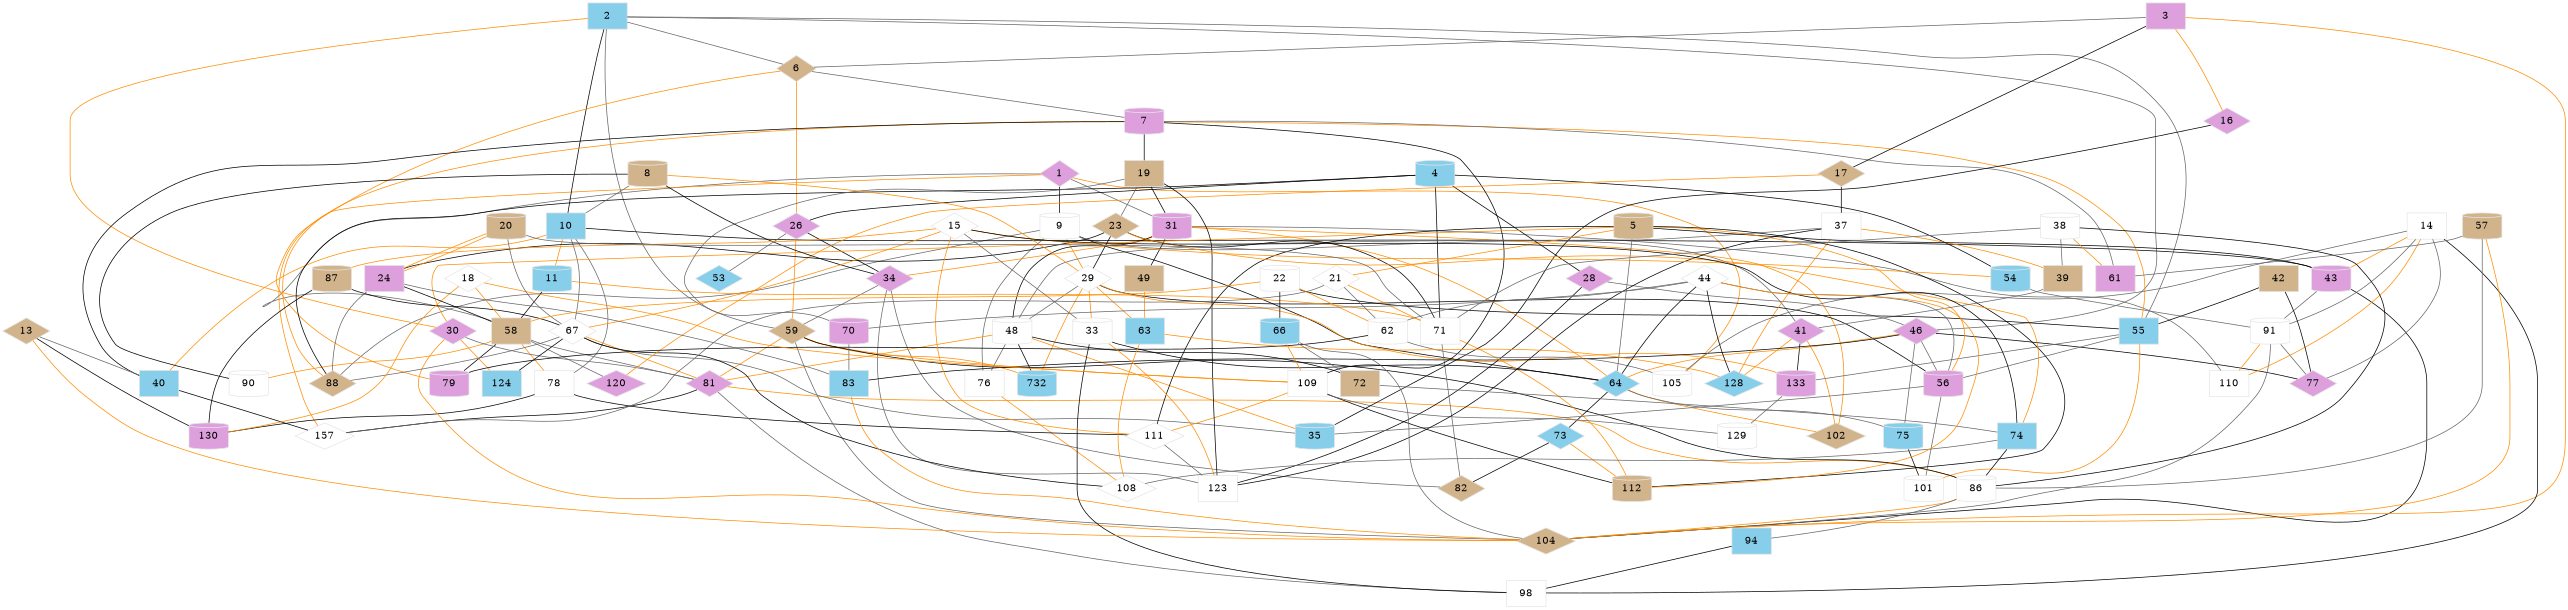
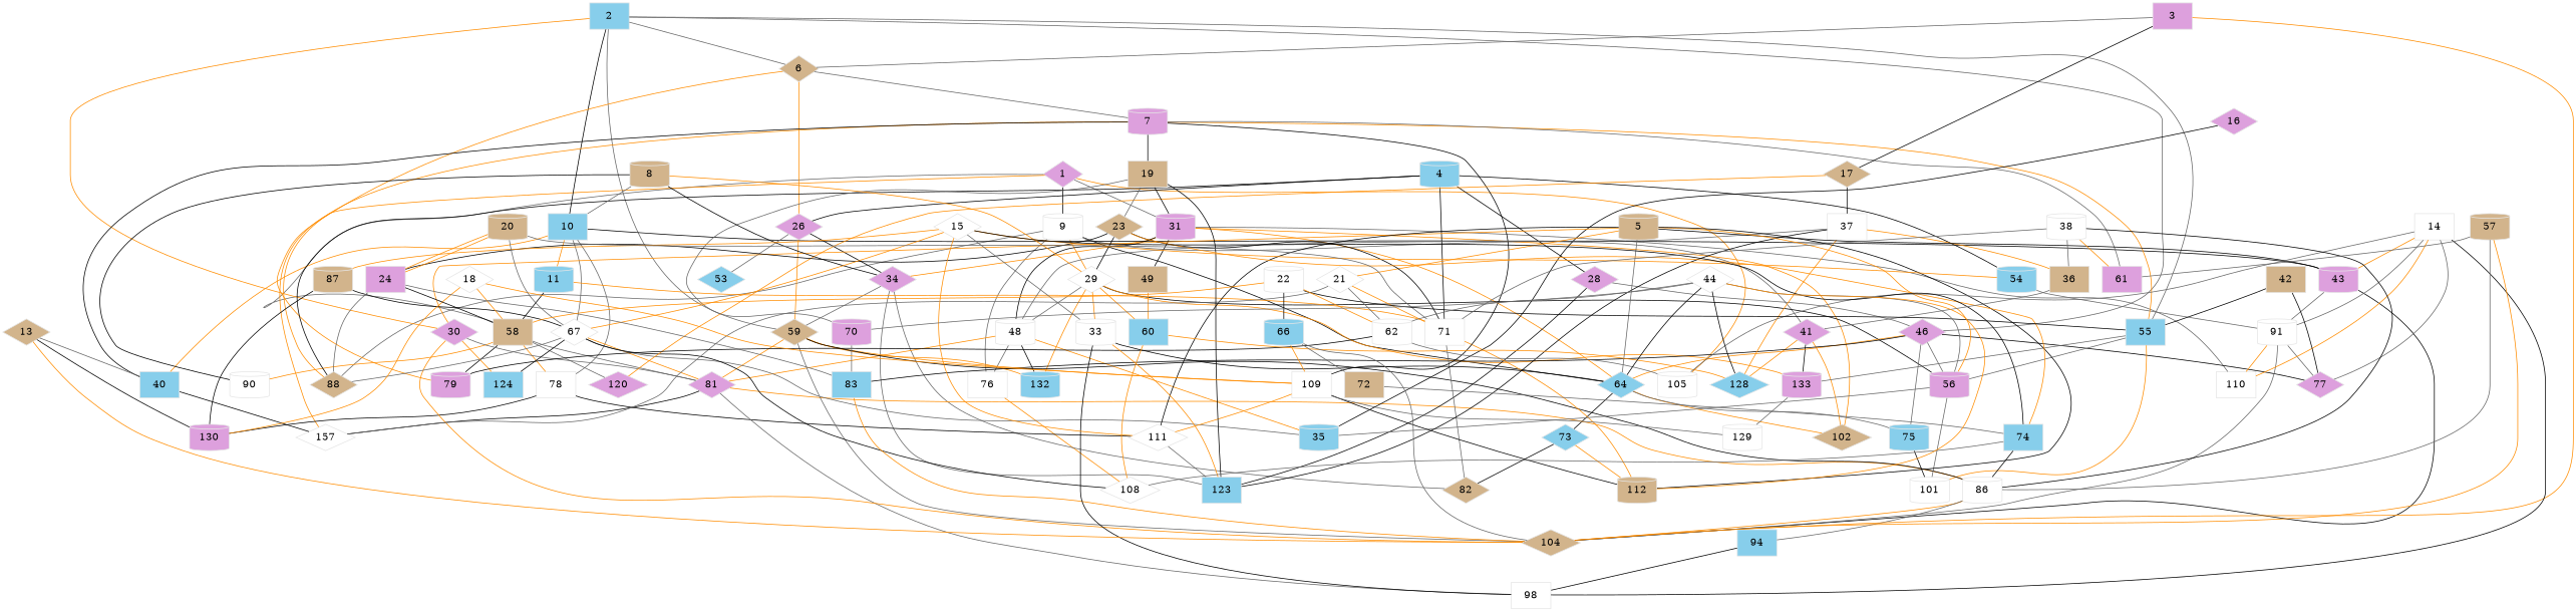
  graph {
    node [color=gray90 fillcolor=white shape=diamond style=filled]
    edge [color=gray40]
    1 [fillcolor=plum super="+25"]
    9 [shape=cylinder super="+45"]
    31 [fillcolor=plum shape=cylinder super="+100"]
    58 [fillcolor=tan shape=box super="+80"]
    105 [shape=cylinder]
    n6 [label=157]
    88 [fillcolor=tan]
    64 [fillcolor=skyblue super="+89"]
    29 [super="+93"]
    41 [fillcolor=plum super="+51"]
    76 [shape=box]
    34 [fillcolor=plum super="+50"]
    110 [shape=box]
    48 [shape=cylinder super="+118"]
    49 [fillcolor=tan shape=box]
    102 [fillcolor=tan]
    79 [fillcolor=plum shape=cylinder]
    90 [shape=cylinder]
    78 [shape=box super="+99"]
    120 [fillcolor=plum]
    81 [fillcolor=plum super="+113"]
    2 [fillcolor=skyblue shape=box super="+12"]
    6 [fillcolor=tan super="+35"]
    10 [fillcolor=skyblue shape=box super="+69"]
    30 [fillcolor=plum super="+36"]
    46 [fillcolor=plum super="+115"]
    55 [fillcolor=skyblue shape=box super="+68"]
    59 [fillcolor=tan super="+131"]
    4 [fillcolor=skyblue shape=cylinder super="+117"]
    26 [fillcolor=plum super="+92"]
    28 [fillcolor=plum]
    54 [fillcolor=skyblue shape=cylinder]
    71 [shape=box super="+97"]
    7 [fillcolor=plum shape=cylinder super="+85"]
    43 [fillcolor=plum shape=cylinder super="+127"]
    40 [fillcolor=skyblue shape=box]
    11 [fillcolor=skyblue shape=cylinder]
    67 [super="+126"]
    104 [fillcolor=tan super="+114"]
    124 [fillcolor=skyblue shape=box]
    56 [fillcolor=plum shape=cylinder super="+125"]
    77 [fillcolor=plum super="+116"]
    83 [fillcolor=skyblue shape=box]
    75 [fillcolor=skyblue shape=cylinder]
    133 [fillcolor=plum shape=cylinder]
    101 [shape=cylinder]
    109 [shape=box super="+119"]
-   132 [fillcolor=skyblue shape=cylinder label=732]
+   132 [fillcolor=skyblue shape=cylinder]
    86 [shape=cylinder super="+96"]
    3 [fillcolor=plum shape=box]
    16 [fillcolor=plum]
    17 [fillcolor=tan]
    n53 [fillcolor=skyblue label=35 shape=cylinder]
    37 [shape=box super="+52"]
    53 [fillcolor=skyblue]
-   123 [shape=box]
+   123 [fillcolor=skyblue shape=box]
    91 [shape=cylinder]
    112 [fillcolor=tan shape=cylinder]
    82 [fillcolor=tan]
    5 [fillcolor=tan shape=cylinder super="+32"]
    21 [super="+65"]
    111 [super="+121"]
    62 [shape=cylinder super="+106"]
    73 [fillcolor=skyblue]
    19 [fillcolor=tan shape=box]
    61 [fillcolor=plum shape=box]
    23 [fillcolor=tan super="+63"]
    70 [fillcolor=plum shape=cylinder]
    129 [shape=cylinder]
    8 [fillcolor=tan shape=cylinder super="+103"]
    33 [shape=cylinder]
-   60 [fillcolor=skyblue shape=box label=63]
+   60 [fillcolor=skyblue shape=box]
    128 [fillcolor=skyblue]
    108
    130 [fillcolor=plum shape=cylinder]
    13 [fillcolor=tan]
    14 [shape=box super="+27"]
    98 [shape=box]
    15
    n80 [fillcolor=tan label=87 shape=cylinder super="+84"]
    74 [fillcolor=skyblue shape=box]
-   39 [fillcolor=tan shape=box]
+   39 [fillcolor=tan shape=box label=36]
    18
    24 [fillcolor=plum shape=box super="+87"]
    20 [fillcolor=tan shape=cylinder]
    22 [shape=cylinder]
    66 [fillcolor=skyblue shape=cylinder]
    72 [fillcolor=tan shape=box]
    38 [shape=cylinder]
    94 [fillcolor=skyblue shape=box]
    42 [fillcolor=tan shape=box]
    44 [super="+122"]
    57 [fillcolor=tan shape=cylinder]
    1 -- 9 [color=black]
    1 -- 31
    1 -- 58
    1 -- 105 [color=darkorange]
    1 -- n6 [color=darkorange]
    9 -- 88
    9 -- 64 [color=black]
    9 -- 29 [color=darkorange weight=2]
    9 -- 41
    9 -- 76
    31 -- 64 [color=darkorange]
    31 -- 34 [color=darkorange]
    31 -- 110
    31 -- 48 [color=black]
    31 -- 49 [color=black]
    31 -- 102 [color=darkorange]
    58 -- 79 [color=black]
    58 -- 90 [color=darkorange]
    58 -- 78 [color=darkorange]
    58 -- 120
    58 -- 81
    64 -- 102 [color=darkorange]
    64 -- 75
    64 -- 73 [color=black]
    29 -- 48
    29 -- 56 [color=black]
    29 -- 133 [color=darkorange]
    29 -- 132 [color=darkorange]
    29 -- 33 [color=darkorange]
    29 -- 60 [color=darkorange]
    41 -- 102 [color=darkorange]
    41 -- 133 [color=black]
    41 -- 128 [color=darkorange]
    76 -- 108 [color=darkorange]
    34 -- 59
    34 -- 123
    34 -- 82
    48 -- 76
    48 -- 81 [color=darkorange]
    48 -- 132 [color=black]
    48 -- n53 [color=darkorange]
-   48 -- 72 [color=black]
    49 -- 60 [color=darkorange]
    78 -- 111 [color=black]
    78 -- 130 [color=black]
    81 -- n6 [color=black]
    81 -- 86 [color=darkorange]
    81 -- 98
    2 -- 6
    2 -- 10 [color=black weight=2]
    2 -- 30 [color=darkorange]
    2 -- 46
    2 -- 55
    2 -- 59
    6 -- 79 [color=darkorange]
    6 -- 26 [color=darkorange]
    6 -- 7
    10 -- 78
    10 -- 43 [color=black]
    10 -- 40 [color=darkorange]
    10 -- 11 [color=darkorange]
    10 -- 67
    30 -- 81
    30 -- 104 [color=darkorange]
    30 -- 124 [color=darkorange]
    46 -- 64 [color=darkorange]
    46 -- 56
    46 -- 77 [color=black]
    46 -- 83 [color=black]
    46 -- 75
    55 -- 56
    55 -- 133
    55 -- 101 [color=darkorange]
    59 -- 81 [color=darkorange]
    59 -- 104
    59 -- 109 [color=darkorange]
    59 -- 132 [color=darkorange]
    59 -- 86 [color=black]
    4 -- 88 [color=black]
    4 -- 26 [color=black]
    4 -- 28 [color=black]
    4 -- 54 [color=black]
    4 -- 71 [color=black]
    26 -- 34 [color=black]
    26 -- 59 [color=darkorange]
    26 -- 53
    28 -- 46
    28 -- 123 [color=black]
    54 -- 91
    71 -- 112 [color=darkorange]
    71 -- 82
    7 -- 88 [color=darkorange]
    7 -- 55 [color=darkorange]
    7 -- 40 [color=black]
    7 -- 109 [color=black]
    7 -- 19 [color=black]
    7 -- 61
    43 -- 104 [color=black]
    43 -- 91
    40 -- n6 [color=black]
    11 -- 58 [color=black]
    11 -- 71 [color=darkorange]
    67 -- 88
    67 -- 81 [color=darkorange]
    67 -- 124 [color=black]
    67 -- n53
    67 -- 108 [color=black]
    56 -- 101
    56 -- n53
    83 -- 104 [color=darkorange]
    75 -- 101 [color=black]
    133 -- 129
    109 -- 112 [color=black]
    109 -- 111 [color=darkorange]
    109 -- 129
    86 -- 104 [color=darkorange]
    86 -- 94
    3 -- 6
    3 -- 104 [color=darkorange]
-   3 -- 16 [color=darkorange]
    3 -- 17 [color=black]
    16 -- n53 [color=black]
    17 -- 120 [color=darkorange]
    17 -- 37 [color=black]
    37 -- 48
    37 -- 123 [color=black]
    37 -- 128 [color=darkorange]
    37 -- 39 [color=darkorange]
    91 -- 110 [color=darkorange]
    91 -- 104
    91 -- 77
    5 -- 64
    5 -- 30 [color=darkorange]
    5 -- 43 [color=black]
    5 -- 56 [color=darkorange]
    5 -- 112 [color=black]
    5 -- 21 [color=darkorange]
    5 -- 111 [color=black]
    21 -- n6
    21 -- 71 [color=darkorange]
    21 -- 62
    111 -- 123
    62 -- 105
    62 -- 79 [color=black]
    73 -- 112 [color=darkorange]
    73 -- 82 [color=black]
    19 -- 31 [color=black]
    19 -- 123 [color=black]
    19 -- 23
    19 -- 70
    23 -- 29 [color=black]
    23 -- 71 [color=black]
    23 -- 74 [color=darkorange]
    23 -- 24 [color=black]
    70 -- 83
    8 -- 29 [color=darkorange]
    8 -- 34 [color=black]
    8 -- 90 [color=black]
    8 -- 10
    33 -- 64 [color=black]
    33 -- 123 [color=darkorange]
    33 -- 98 [color=black]
    60 -- 128 [color=darkorange]
    60 -- 108 [color=darkorange]
    13 -- 40
    13 -- 104 [color=darkorange]
    13 -- 130 [color=black]
    14 -- 105
    14 -- 110 [color=darkorange]
    14 -- 43 [color=darkorange]
    14 -- 77 [weight=2]
    14 -- 91
    14 -- 98 [color=black]
    15 -- 54 [color=darkorange]
    15 -- 67 [color=darkorange]
    15 -- 111 [color=darkorange]
    15 -- 33
    15 -- n80 [color=darkorange]
    15 -- 74 [color=black]
    n80 -- 67 [color=black weight=2]
    n80 -- 130 [color=black weight=2]
    74 -- 86 [color=black]
    74 -- 108
    39 -- 41
    18 -- 58 [color=darkorange]
    18 -- 109 [color=darkorange]
    18 -- 130 [color=darkorange]
    24 -- 58 [color=black]
    24 -- 88
    24 -- 83
    20 -- 71
    20 -- 67
    20 -- 24 [color=darkorange]
    20 -- 24 [color=darkorange]
    22 -- 58 [color=darkorange]
    22 -- 55 [color=black]
    22 -- 62 [color=darkorange]
    22 -- 66 [color=black]
    66 -- 104
    66 -- 109 [color=darkorange]
    66 -- 72
    72 -- 74
    38 -- 71
    38 -- 86 [color=black]
    38 -- 61 [color=darkorange]
    38 -- 39
    94 -- 98 [color=black]
    42 -- 55 [color=black]
    42 -- 77 [color=black]
    44 -- 64 [color=black]
    44 -- 56
    44 -- 112 [color=darkorange]
    44 -- 62
    44 -- 70
    44 -- 128 [color=black]
    57 -- 104 [color=darkorange]
    57 -- 86
    57 -- 61
  }
